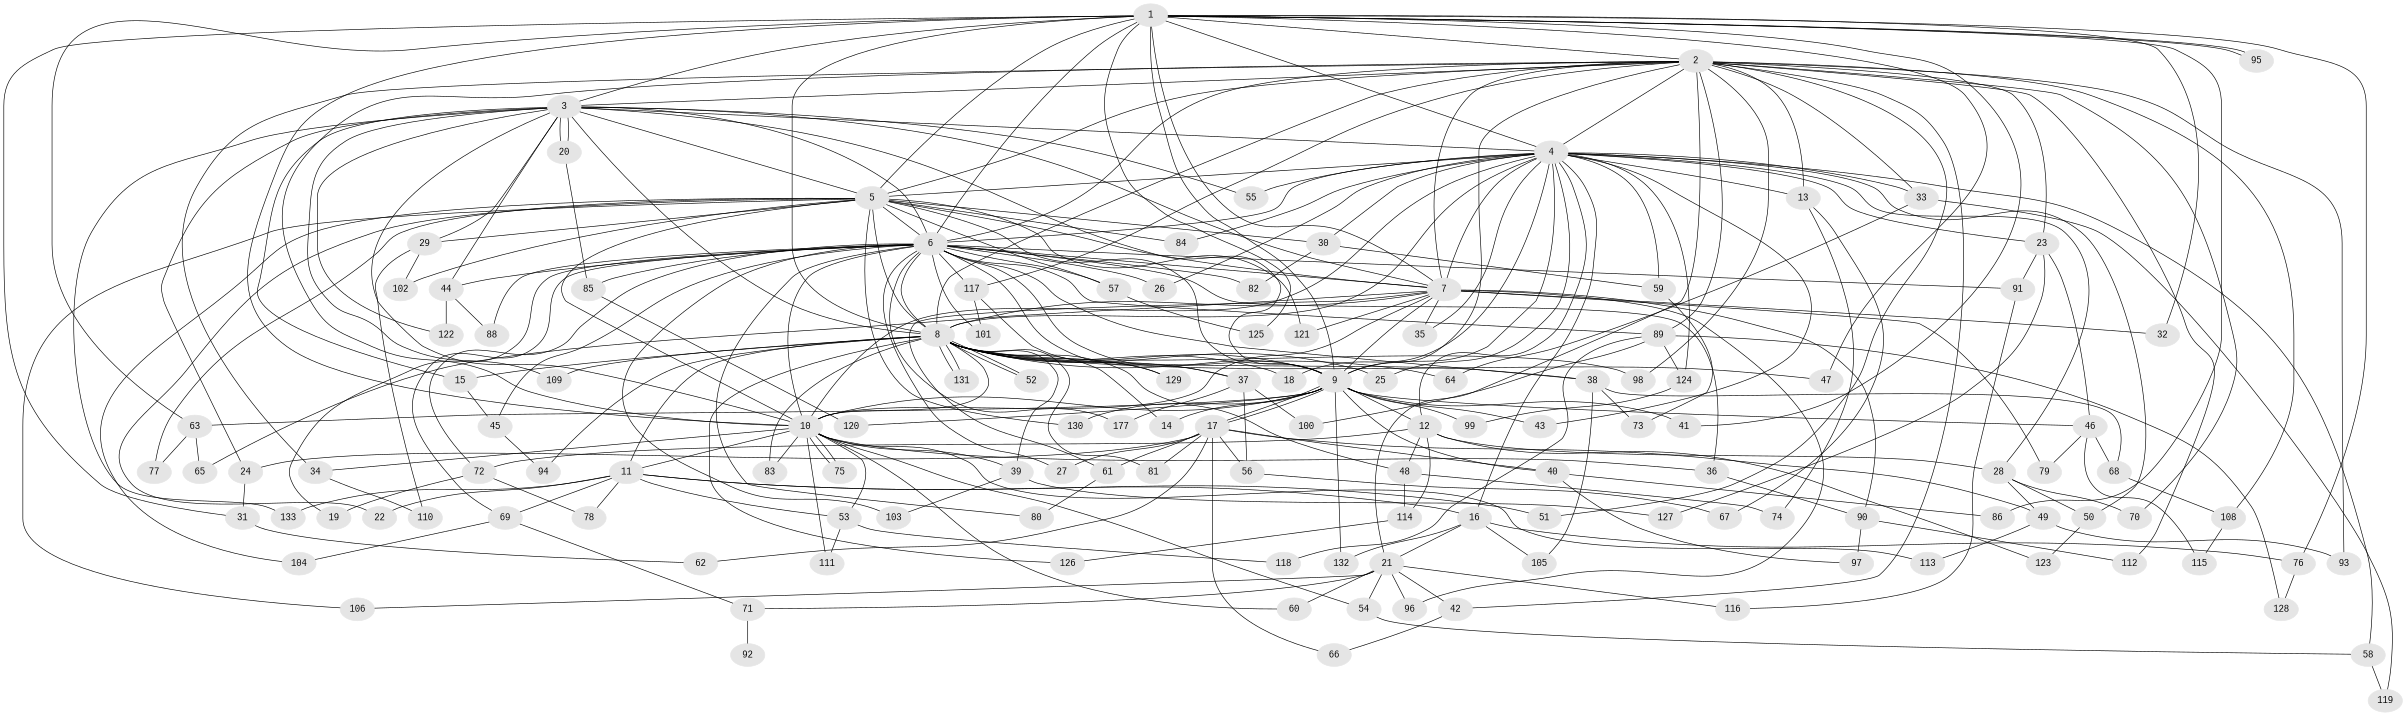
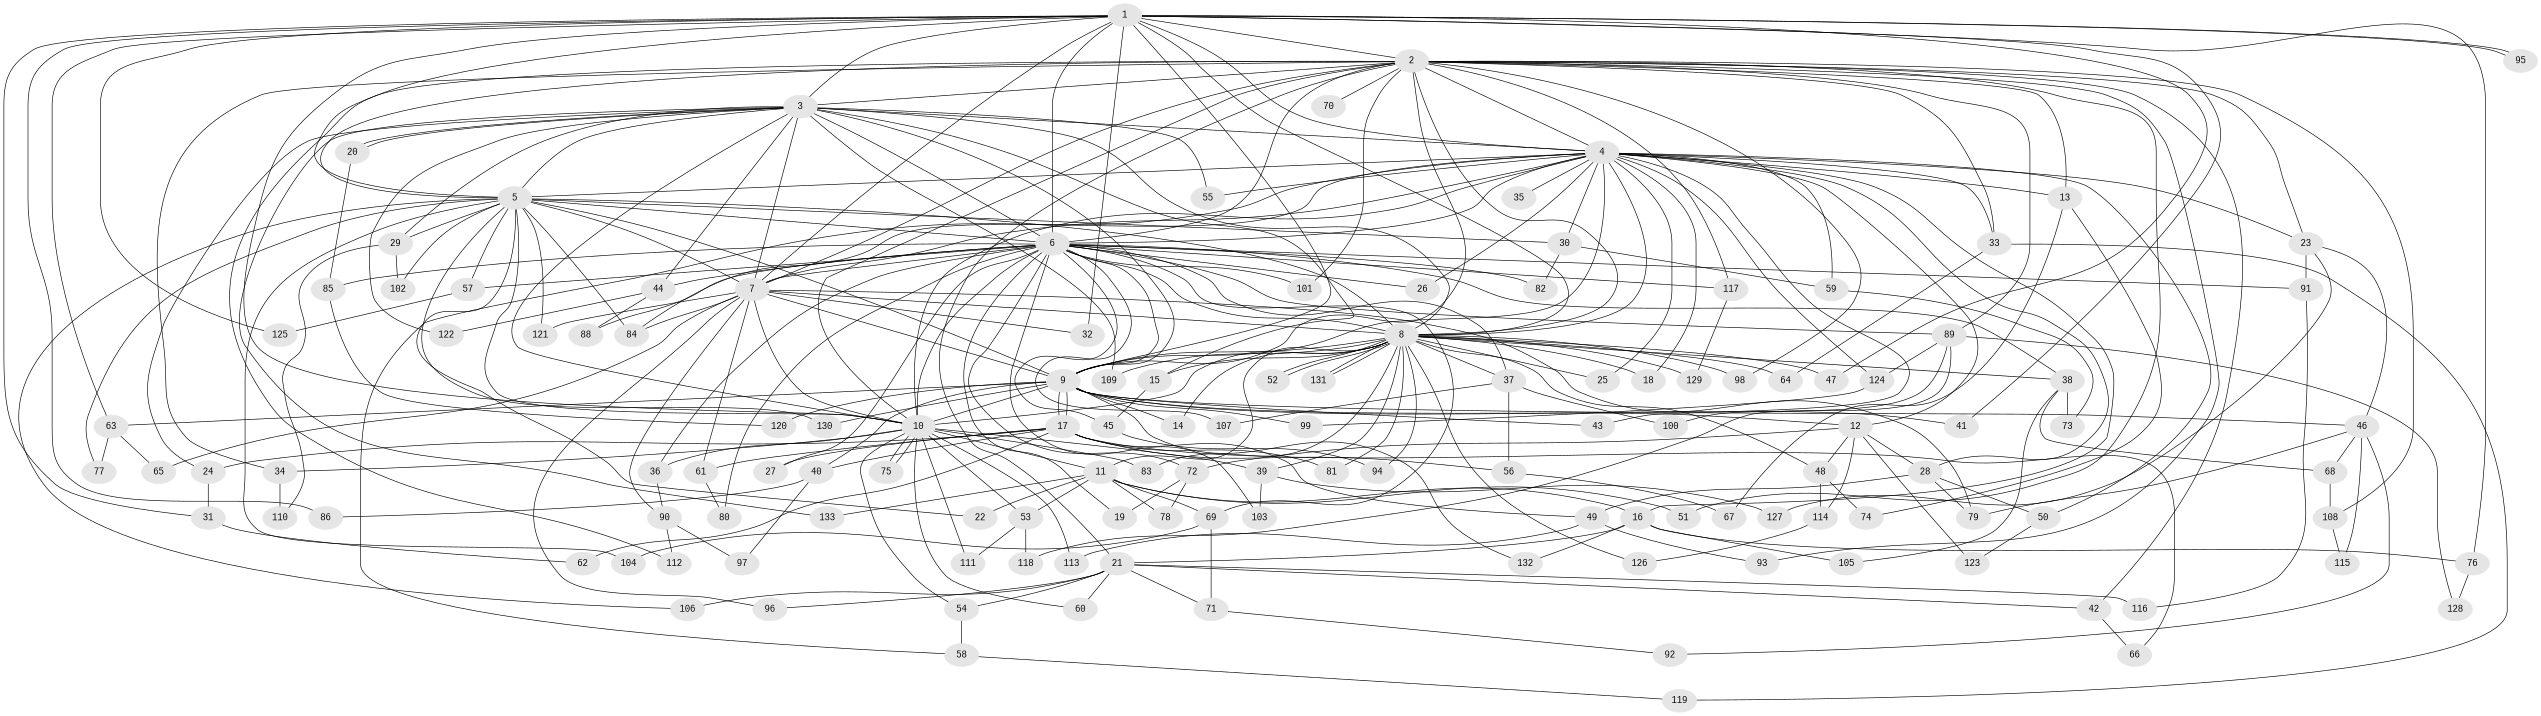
  graph {
    fontname="Liberation Mono"
    node [color=gray90 fontname="Liberation Mono" style=filled]
    edge [fontname="Liberation Mono"]
    1
    2
    3
    4
    5
    6
    7
    8
    9
    10
    31
    32
    41
    47
    63
    76
    86
    95
    125
    13
    21
    23
    33
    34
    42
    51
    70
    89
    93
    98
    101
    108
    112
    117
    15
    20
    24
    29
    44
    55
    109
    122
    133
    43
    12
    16
    18
    25
    26
    28
    30
    35
    50
    58
    59
    84
    124
    22
    57
    77
    102
    104
    106
    121
    130
    19
    27
    36
    37
    38
    45
    69
    72
    80
    82
    85
    88
    91
    103
-   107 [label=177]
+   107
    61
    65
    79
    90
    96
    11
    14
    39
    48
    52
    64
    81
    83
    94
    126
    129
    131
    17
    40
    46
    99
    120
    132
    53
    54
    60
    75
    111
    113
    62
    128
    67
    74
    71
    116
    127
    119
    110
    66
    100
    118
    115
    114
    123
    105
    49
    73
    56
    68
    78
    97
    92
    1 -- 2
    1 -- 3
    1 -- 4
    1 -- 5
    1 -- 6
    1 -- 7
    1 -- 8
    1 -- 9
    1 -- 10
    1 -- 31
    1 -- 32
    1 -- 41
    1 -- 47
    1 -- 63
    1 -- 76
    1 -- 86
    1 -- 95
    1 -- 95
    1 -- 125
    2 -- 3
    2 -- 4
    2 -- 5
    2 -- 6
    2 -- 7
    2 -- 8
    2 -- 9
    2 -- 10
    2 -- 13
    2 -- 21
    2 -- 23
    2 -- 33
    2 -- 34
    2 -- 42
    2 -- 51
    2 -- 70
    2 -- 89
    2 -- 93
    2 -- 98
-   117 -- 101
+   2 -- 101
    2 -- 108
    2 -- 112
    2 -- 117
    3 -- 4
    3 -- 5
    3 -- 6
    3 -- 7
    3 -- 8
    3 -- 9
    3 -- 10
    3 -- 15
    3 -- 20
    3 -- 20
    3 -- 24
    3 -- 29
    3 -- 44
    3 -- 55
    3 -- 109
    3 -- 122
    3 -- 133
    4 -- 5
    4 -- 6
    4 -- 7
    4 -- 8
    4 -- 9
    4 -- 10
    4 -- 13
    4 -- 23
    4 -- 33
    4 -- 55
    4 -- 43
    4 -- 12
    4 -- 16
    4 -- 18
    4 -- 25
    4 -- 26
    4 -- 28
    4 -- 30
    4 -- 35
    4 -- 50
    4 -- 58
    4 -- 59
    4 -- 84
    4 -- 124
    5 -- 6
    5 -- 7
    5 -- 8
    5 -- 9
    5 -- 10
    5 -- 29
    5 -- 30
    5 -- 84
    5 -- 22
    5 -- 57
    5 -- 77
    5 -- 102
    5 -- 104
    5 -- 106
    5 -- 121
    5 -- 130
    6 -- 7
    6 -- 8
    6 -- 9
    6 -- 10
    6 -- 89
    6 -- 101
    6 -- 117
    6 -- 44
    6 -- 26
    6 -- 57
    6 -- 19
    6 -- 27
    6 -- 36
    6 -- 37
    6 -- 38
    6 -- 45
    6 -- 69
    6 -- 72
    6 -- 80
    6 -- 82
    6 -- 85
    6 -- 88
    6 -- 91
    6 -- 103
    6 -- 107
    7 -- 8
    7 -- 9
    7 -- 10
    7 -- 32
-   7 -- 35
+   7 -- 84
    7 -- 121
    7 -- 61
    7 -- 65
    7 -- 79
    7 -- 90
    7 -- 96
    8 -- 9
    8 -- 10
    8 -- 47
    8 -- 98
    8 -- 15
    8 -- 109
    8 -- 18
    8 -- 25
    8 -- 37
    8 -- 38
    8 -- 11
    8 -- 14
    8 -- 39
    8 -- 48
    8 -- 52
    8 -- 52
    8 -- 64
    8 -- 81
    8 -- 83
    8 -- 94
    8 -- 126
    8 -- 129
    8 -- 131
    8 -- 131
    9 -- 10
    9 -- 41
    9 -- 63
    9 -- 43
    9 -- 12
    9 -- 130
    9 -- 14
    9 -- 17
    9 -- 17
    9 -- 40
    9 -- 46
    9 -- 99
    9 -- 120
    9 -- 132
    10 -- 34
    10 -- 36
    10 -- 11
    10 -- 39
    10 -- 83
    10 -- 53
    10 -- 54
    10 -- 60
    10 -- 75
    10 -- 75
    10 -- 111
    10 -- 113
    31 -- 62
    63 -- 77
    63 -- 65
    76 -- 128
    13 -- 67
    13 -- 74
    21 -- 42
    21 -- 106
    21 -- 96
    21 -- 54
    21 -- 60
    21 -- 71
    21 -- 116
    23 -- 91
    23 -- 46
    23 -- 127
    33 -- 64
    33 -- 119
    34 -- 110
    42 -- 66
    89 -- 124
    89 -- 128
    89 -- 100
    89 -- 118
    108 -- 115
    117 -- 129
    15 -- 45
    20 -- 85
    24 -- 31
    29 -- 102
    29 -- 110
    44 -- 122
    44 -- 88
    12 -- 28
    12 -- 72
    12 -- 48
    12 -- 114
    12 -- 123
    16 -- 76
    16 -- 21
    16 -- 132
    16 -- 105
-   28 -- 70
+   28 -- 79
    28 -- 50
    28 -- 49
    30 -- 59
    30 -- 82
    50 -- 123
    58 -- 119
    59 -- 73
    124 -- 99
    57 -- 125
    36 -- 90
    37 -- 107
    37 -- 100
    37 -- 56
    38 -- 105
    38 -- 73
    38 -- 68
    45 -- 94
    69 -- 104
    69 -- 71
    72 -- 19
    72 -- 78
    85 -- 120
    91 -- 116
    61 -- 80
    90 -- 112
    90 -- 97
    11 -- 51
    11 -- 133
    11 -- 16
    11 -- 22
    11 -- 69
    11 -- 53
    11 -- 78
    39 -- 103
    39 -- 127
    48 -- 74
    48 -- 114
    17 -- 24
    17 -- 27
    17 -- 61
    17 -- 81
    17 -- 40
    17 -- 62
    17 -- 66
    17 -- 49
    17 -- 56
    40 -- 86
    40 -- 97
    46 -- 79
    46 -- 115
    46 -- 68
+   46 -- 92
    53 -- 111
    53 -- 118
    54 -- 58
    71 -- 92
    114 -- 126
    49 -- 93
    49 -- 113
    56 -- 67
    68 -- 108
  }
